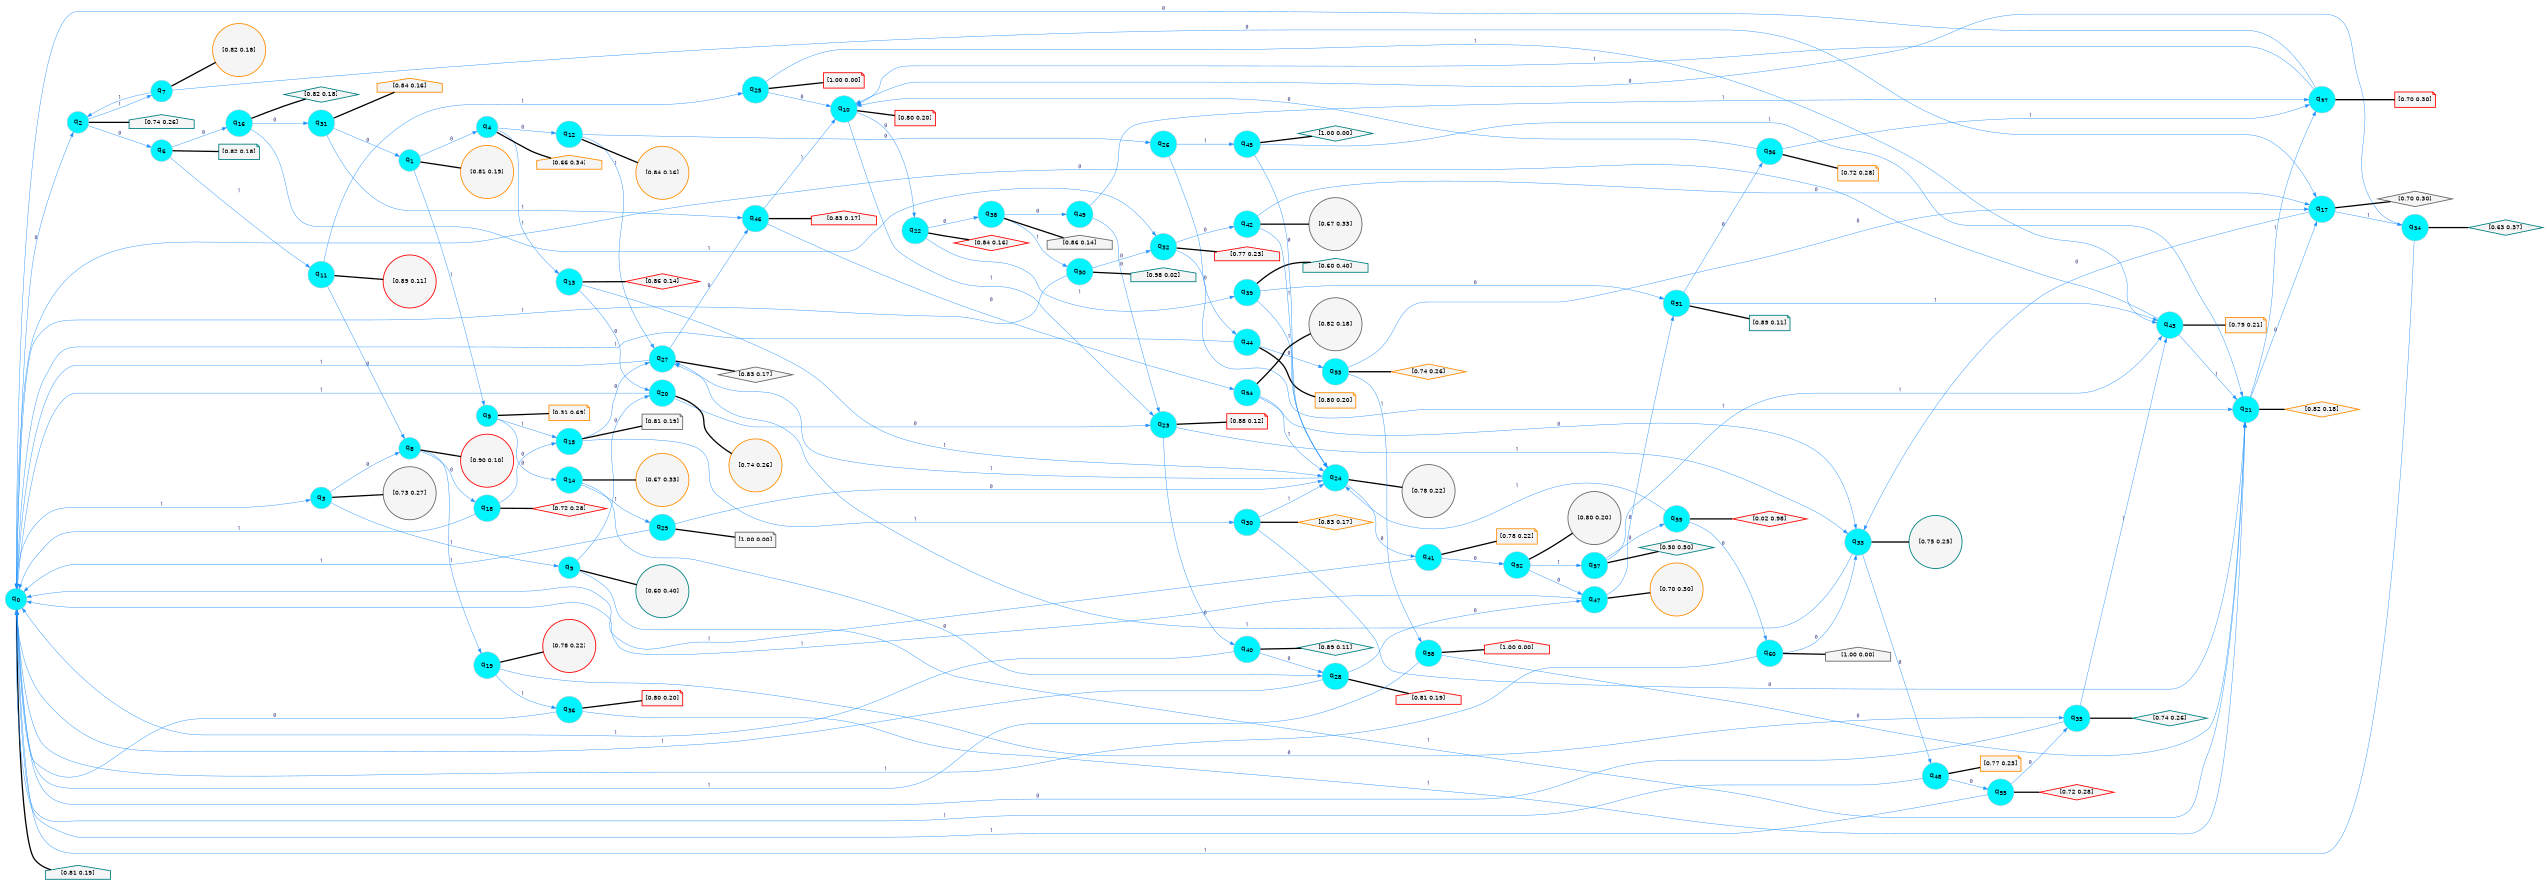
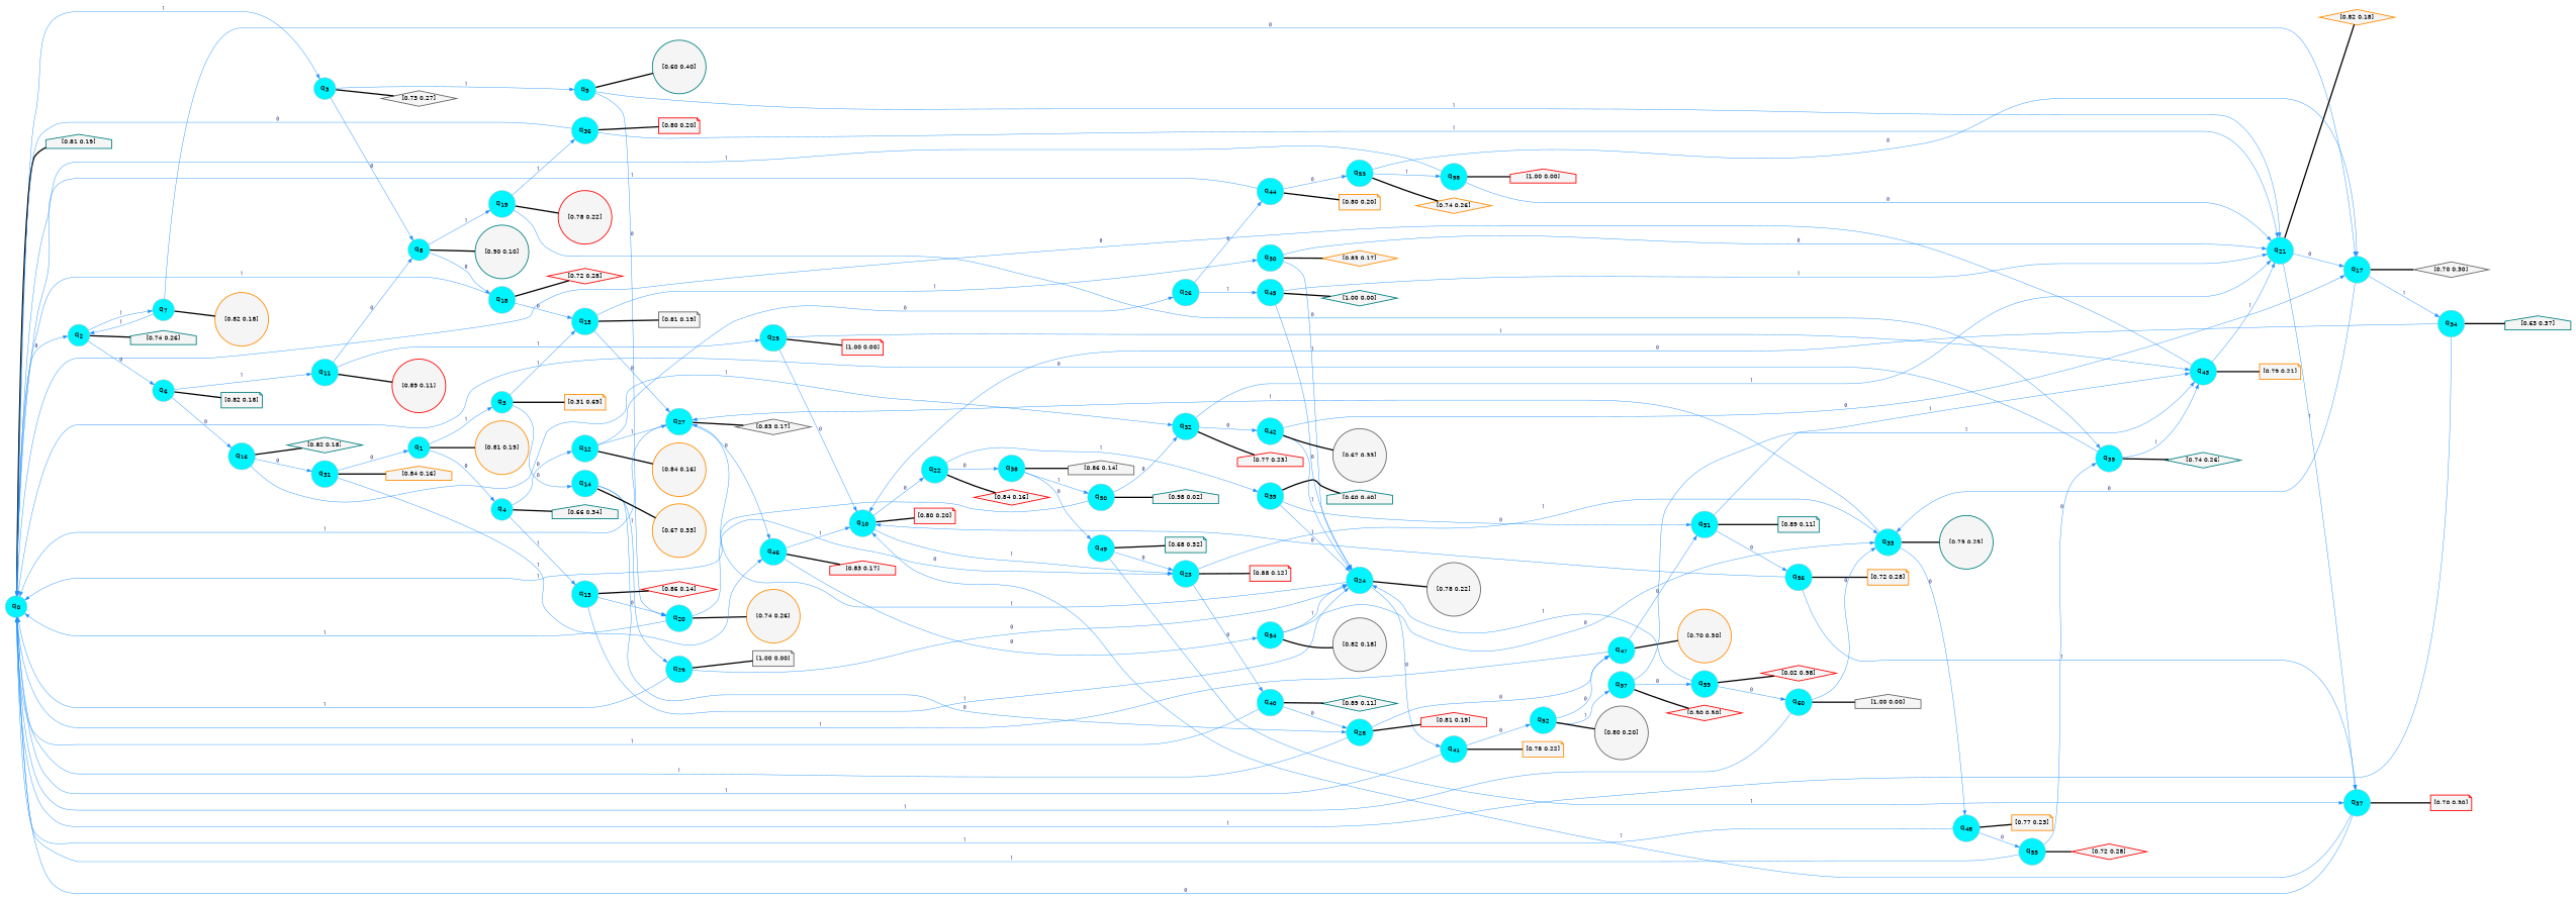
  digraph {
    rankdir=LR
    node [color=gray fillcolor=turquoise1 fontcolor=black fontname=Helvetica fontsize=16 fontweight=bold shape=circle style=filled]
    edge [arrowsize=1 color=dodgerblue1 fontcolor=midnightblue fontname=courier fontweight=bold penwidth=1 style=solid weight=20]
    n1 [label=<q<SUB>0</SUB>>]
    n2 [label=<q<SUB>2</SUB>>]
    n3 [label=<q<SUB>3</SUB>>]
    n4 [color=teal fillcolor=whitesmoke fontsize=14 label="[0.81 0.19]" penwidth=2 shape=house]
    n5 [label=<q<SUB>6</SUB>>]
    n6 [label=<q<SUB>7</SUB>>]
    n7 [color=teal fillcolor=whitesmoke fontsize=14 label="[0.74 0.26]" penwidth=2 shape=house]
    n8 [label=<q<SUB>8</SUB>>]
    n9 [label=<q<SUB>9</SUB>>]
-   n10 [color=gray40 fillcolor=whitesmoke fontsize=14 label="[0.73 0.27]" penwidth=2]
+   n10 [color=gray40 fillcolor=whitesmoke fontsize=14 label="[0.73 0.27]" penwidth=2 shape=diamond]
    n11 [label=<q<SUB>1</SUB>>]
    n12 [label=<q<SUB>4</SUB>>]
    n13 [label=<q<SUB>5</SUB>>]
    n14 [color=darkorange fillcolor=whitesmoke fontsize=14 label="[0.81 0.19]" penwidth=2]
    n15 [label=<q<SUB>12</SUB>>]
    n16 [label=<q<SUB>13</SUB>>]
-   n17 [color=darkorange fillcolor=whitesmoke fontsize=14 label="[0.66 0.34]" penwidth=2 shape=house]
+   n17 [color=teal fillcolor=whitesmoke fontsize=14 label="[0.66 0.34]" penwidth=2 shape=house]
    n18 [label=<q<SUB>14</SUB>>]
    n19 [label=<q<SUB>15</SUB>>]
    n20 [color=darkorange fillcolor=whitesmoke fontsize=14 label="[0.31 0.69]" penwidth=2 shape=note]
    n21 [label=<q<SUB>11</SUB>>]
    n22 [label=<q<SUB>16</SUB>>]
    n23 [color=teal fillcolor=whitesmoke fontsize=14 label="[0.82 0.18]" penwidth=2 shape=note]
    n24 [label=<q<SUB>17</SUB>>]
    n25 [color=darkorange fillcolor=whitesmoke fontsize=14 label="[0.82 0.18]" penwidth=2]
    n26 [label=<q<SUB>18</SUB>>]
    n27 [label=<q<SUB>19</SUB>>]
-   n28 [color=red fillcolor=whitesmoke fontsize=14 label="[0.90 0.10]" penwidth=2]
+   n28 [color=teal fillcolor=whitesmoke fontsize=14 label="[0.90 0.10]" penwidth=2]
    n29 [label=<q<SUB>20</SUB>>]
    n30 [label=<q<SUB>21</SUB>>]
    n31 [color=teal fillcolor=whitesmoke fontsize=14 label="[0.60 0.40]" penwidth=2]
    n32 [label=<q<SUB>26</SUB>>]
    n33 [label=<q<SUB>27</SUB>>]
    n34 [color=darkorange fillcolor=whitesmoke fontsize=14 label="[0.84 0.16]" penwidth=2]
    n35 [label=<q<SUB>24</SUB>>]
    n36 [color=red fillcolor=whitesmoke fontsize=14 label="[0.86 0.14]" penwidth=2 shape=diamond]
    n37 [label=<q<SUB>28</SUB>>]
    n38 [label=<q<SUB>29</SUB>>]
    n39 [color=darkorange fillcolor=whitesmoke fontsize=14 label="[0.67 0.33]" penwidth=2]
    n40 [label=<q<SUB>30</SUB>>]
    n41 [color=gray40 fillcolor=whitesmoke fontsize=14 label="[0.81 0.19]" penwidth=2 shape=note]
    n42 [label=<q<SUB>25</SUB>>]
    n43 [color=red fillcolor=whitesmoke fontsize=14 label="[0.89 0.11]" penwidth=2]
    n44 [label=<q<SUB>31</SUB>>]
    n45 [label=<q<SUB>32</SUB>>]
    n46 [color=teal fillcolor=whitesmoke fontsize=14 label="[0.82 0.18]" penwidth=2 shape=diamond]
    n47 [label=<q<SUB>33</SUB>>]
    n48 [label=<q<SUB>34</SUB>>]
    n49 [color=gray40 fillcolor=whitesmoke fontsize=14 label="[0.70 0.30]" penwidth=2 shape=diamond]
    n50 [color=red fillcolor=whitesmoke fontsize=14 label="[0.72 0.28]" penwidth=2 shape=diamond]
    n51 [label=<q<SUB>35</SUB>>]
    n52 [label=<q<SUB>36</SUB>>]
    n53 [color=red fillcolor=whitesmoke fontsize=14 label="[0.78 0.22]" penwidth=2]
    n54 [label=<q<SUB>23</SUB>>]
    n55 [color=darkorange fillcolor=whitesmoke fontsize=14 label="[0.74 0.26]" penwidth=2]
    n56 [label=<q<SUB>37</SUB>>]
    n57 [color=darkorange fillcolor=whitesmoke fontsize=14 label="[0.82 0.18]" penwidth=2 shape=diamond]
    n58 [label=<q<SUB>10</SUB>>]
    n59 [label=<q<SUB>22</SUB>>]
    n60 [color=red fillcolor=whitesmoke fontsize=14 label="[0.80 0.20]" penwidth=2 shape=note]
    n61 [label=<q<SUB>38</SUB>>]
    n62 [label=<q<SUB>39</SUB>>]
    n63 [color=red fillcolor=whitesmoke fontsize=14 label="[0.84 0.16]" penwidth=2 shape=diamond]
    n64 [label=<q<SUB>40</SUB>>]
    n65 [color=red fillcolor=whitesmoke fontsize=14 label="[0.88 0.12]" penwidth=2 shape=note]
    n66 [label=<q<SUB>43</SUB>>]
    n67 [color=red fillcolor=whitesmoke fontsize=14 label="[1.00 0.00]" penwidth=2 shape=note]
    n68 [label=<q<SUB>44</SUB>>]
    n69 [label=<q<SUB>45</SUB>>]
    n70 [label=<q<SUB>46</SUB>>]
    n71 [color=gray40 fillcolor=whitesmoke fontsize=14 label="[0.83 0.17]" penwidth=2 shape=diamond]
    n72 [label=<q<SUB>41</SUB>>]
    n73 [color=gray40 fillcolor=whitesmoke fontsize=14 label="[0.78 0.22]" penwidth=2]
    n74 [label=<q<SUB>47</SUB>>]
    n75 [color=red fillcolor=whitesmoke fontsize=14 label="[0.81 0.19]" penwidth=2 shape=house]
    n76 [color=gray40 fillcolor=whitesmoke fontsize=14 label="[1.00 0.00]" penwidth=2 shape=note]
    n77 [color=darkorange fillcolor=whitesmoke fontsize=14 label="[0.83 0.17]" penwidth=2 shape=diamond]
    n78 [color=darkorange fillcolor=whitesmoke fontsize=14 label="[0.84 0.16]" penwidth=2 shape=house]
    n79 [label=<q<SUB>42</SUB>>]
    n80 [color=red fillcolor=whitesmoke fontsize=14 label="[0.77 0.23]" penwidth=2 shape=house]
    n81 [label=<q<SUB>48</SUB>>]
    n82 [color=teal fillcolor=whitesmoke fontsize=14 label="[0.75 0.25]" penwidth=2]
-   n83 [color=teal fillcolor=whitesmoke fontsize=14 label="[0.63 0.37]" penwidth=2 shape=diamond]
+   n83 [color=teal fillcolor=whitesmoke fontsize=14 label="[0.63 0.37]" penwidth=2 shape=house]
    n84 [color=teal fillcolor=whitesmoke fontsize=14 label="[0.74 0.26]" penwidth=2 shape=diamond]
    n85 [color=red fillcolor=whitesmoke fontsize=14 label="[0.80 0.20]" penwidth=2 shape=note]
    n86 [color=red fillcolor=whitesmoke fontsize=14 label="[0.70 0.30]" penwidth=2 shape=note]
    n87 [label=<q<SUB>49</SUB>>]
    n88 [label=<q<SUB>50</SUB>>]
    n89 [color=gray40 fillcolor=whitesmoke fontsize=14 label="[0.86 0.14]" penwidth=2 shape=house]
    n90 [label=<q<SUB>51</SUB>>]
    n91 [color=teal fillcolor=whitesmoke fontsize=14 label="[0.60 0.40]" penwidth=2 shape=house]
    n92 [color=teal fillcolor=whitesmoke fontsize=14 label="[0.89 0.11]" penwidth=2 shape=diamond]
    n93 [label=<q<SUB>52</SUB>>]
    n94 [color=darkorange fillcolor=whitesmoke fontsize=14 label="[0.78 0.22]" penwidth=2 shape=note]
    n95 [color=darkorange fillcolor=whitesmoke fontsize=14 label="[0.79 0.21]" penwidth=2 shape=note]
    n96 [label=<q<SUB>53</SUB>>]
    n97 [color=darkorange fillcolor=whitesmoke fontsize=14 label="[0.80 0.20]" penwidth=2 shape=note]
    n98 [color=teal fillcolor=whitesmoke fontsize=14 label="[1.00 0.00]" penwidth=2 shape=diamond]
    n99 [label=<q<SUB>54</SUB>>]
    n100 [color=red fillcolor=whitesmoke fontsize=14 label="[0.83 0.17]" penwidth=2 shape=house]
    n101 [color=darkorange fillcolor=whitesmoke fontsize=14 label="[0.70 0.30]" penwidth=2]
    n102 [color=gray40 fillcolor=whitesmoke fontsize=14 label="[0.67 0.33]" penwidth=2]
    n103 [label=<q<SUB>55</SUB>>]
    n104 [color=darkorange fillcolor=whitesmoke fontsize=14 label="[0.77 0.23]" penwidth=2 shape=note]
+   n105 [color=teal fillcolor=whitesmoke fontsize=14 label="[0.68 0.32]" penwidth=2 shape=note]
    n106 [color=teal fillcolor=whitesmoke fontsize=14 label="[0.98 0.02]" penwidth=2 shape=house]
    n107 [label=<q<SUB>56</SUB>>]
    n108 [color=teal fillcolor=whitesmoke fontsize=14 label="[0.89 0.11]" penwidth=2 shape=note]
    n109 [label=<q<SUB>57</SUB>>]
    n110 [color=gray40 fillcolor=whitesmoke fontsize=14 label="[0.80 0.20]" penwidth=2]
    n111 [label=<q<SUB>58</SUB>>]
    n112 [color=darkorange fillcolor=whitesmoke fontsize=14 label="[0.74 0.26]" penwidth=2 shape=diamond]
    n113 [color=gray40 fillcolor=whitesmoke fontsize=14 label="[0.82 0.18]" penwidth=2]
    n114 [color=red fillcolor=whitesmoke fontsize=14 label="[0.72 0.28]" penwidth=2 shape=diamond]
    n115 [color=darkorange fillcolor=whitesmoke fontsize=14 label="[0.72 0.28]" penwidth=2 shape=note]
    n116 [label=<q<SUB>59</SUB>>]
-   n117 [color=teal fillcolor=whitesmoke fontsize=14 label="[0.50 0.50]" penwidth=2 shape=diamond]
+   n117 [color=red fillcolor=whitesmoke fontsize=14 label="[0.50 0.50]" penwidth=2 shape=diamond]
    n118 [color=red fillcolor=whitesmoke fontsize=14 label="[1.00 0.00]" penwidth=2 shape=house]
    n119 [label=<q<SUB>60</SUB>>]
    n120 [color=red fillcolor=whitesmoke fontsize=14 label="[0.02 0.98]" penwidth=2 shape=diamond]
    n121 [color=gray40 fillcolor=whitesmoke fontsize=14 label="[1.00 0.00]" penwidth=2 shape=house]
    n1 -> n2 [label=0]
    n1 -> n3 [label=1]
    n1 -> n4 [arrowhead=none color=black penwidth=3]
    n2 -> n5 [label=0]
    n2 -> n6 [label=1]
    n2 -> n7 [arrowhead=none color=black penwidth=3]
    n3 -> n8 [label=0]
    n3 -> n9 [label=1]
    n3 -> n10 [arrowhead=none color=black penwidth=3]
    n5 -> n21 [label=1]
    n5 -> n22 [label=0]
    n5 -> n23 [arrowhead=none color=black penwidth=3]
    n6 -> n2 [label=1]
    n6 -> n24 [label=0]
    n6 -> n25 [arrowhead=none color=black penwidth=3]
    n8 -> n26 [label=0]
    n8 -> n27 [label=1]
    n8 -> n28 [arrowhead=none color=black penwidth=3]
    n9 -> n29 [label=0]
    n9 -> n30 [label=1]
    n9 -> n31 [arrowhead=none color=black penwidth=3]
    n11 -> n12 [label=0]
    n11 -> n13 [label=1]
    n11 -> n14 [arrowhead=none color=black penwidth=3]
    n12 -> n15 [label=0]
    n12 -> n16 [label=1]
    n12 -> n17 [arrowhead=none color=black penwidth=3]
    n13 -> n18 [label=0]
    n13 -> n19 [label=1]
    n13 -> n20 [arrowhead=none color=black penwidth=3]
    n15 -> n32 [label=0]
    n15 -> n33 [label=1]
    n15 -> n34 [arrowhead=none color=black penwidth=3]
    n16 -> n29 [label=0]
    n16 -> n35 [label=1]
    n16 -> n36 [arrowhead=none color=black penwidth=3]
    n18 -> n37 [label=0]
    n18 -> n38 [label=1]
    n18 -> n39 [arrowhead=none color=black penwidth=3]
    n19 -> n33 [label=0]
    n19 -> n40 [label=1]
    n19 -> n41 [arrowhead=none color=black penwidth=3]
    n21 -> n8 [label=0]
    n21 -> n42 [label=1]
    n21 -> n43 [arrowhead=none color=black penwidth=3]
    n22 -> n44 [label=0]
    n22 -> n45 [label=1]
    n22 -> n46 [arrowhead=none color=black penwidth=3]
    n24 -> n47 [label=0]
    n24 -> n48 [label=1]
    n24 -> n49 [arrowhead=none color=black penwidth=3]
    n26 -> n1 [label=1]
    n26 -> n19 [label=0]
    n26 -> n50 [arrowhead=none color=black penwidth=3]
    n27 -> n51 [label=0]
    n27 -> n52 [label=1]
    n27 -> n53 [arrowhead=none color=black penwidth=3]
    n29 -> n1 [label=1]
    n29 -> n54 [label=0]
    n29 -> n55 [arrowhead=none color=black penwidth=3]
    n30 -> n24 [label=0]
    n30 -> n56 [label=1]
    n30 -> n57 [arrowhead=none color=black penwidth=3]
    n32 -> n68 [label=0]
    n32 -> n69 [label=1]
    n33 -> n1 [label=1]
    n33 -> n70 [label=0]
    n33 -> n71 [arrowhead=none color=black penwidth=3]
    n35 -> n33 [label=1]
    n35 -> n72 [label=0]
    n35 -> n73 [arrowhead=none color=black penwidth=3]
    n37 -> n1 [label=1]
    n37 -> n74 [label=0]
    n37 -> n75 [arrowhead=none color=black penwidth=3]
    n38 -> n1 [label=1]
    n38 -> n35 [label=0]
    n38 -> n76 [arrowhead=none color=black penwidth=3]
    n40 -> n30 [label=0]
    n40 -> n35 [label=1]
    n40 -> n77 [arrowhead=none color=black penwidth=3]
    n42 -> n58 [label=0]
    n42 -> n66 [label=1]
    n42 -> n67 [arrowhead=none color=black penwidth=3]
    n44 -> n11 [label=0]
    n44 -> n70 [label=1]
    n44 -> n78 [arrowhead=none color=black penwidth=3]
    n45 -> n30 [label=1]
    n45 -> n79 [label=0]
    n45 -> n80 [arrowhead=none color=black penwidth=3]
    n47 -> n33 [label=1]
    n47 -> n81 [label=0]
    n47 -> n82 [arrowhead=none color=black penwidth=3]
    n48 -> n1 [label=1]
    n48 -> n58 [label=0]
    n48 -> n83 [arrowhead=none color=black penwidth=3]
    n51 -> n1 [label=0]
    n51 -> n66 [label=1]
    n51 -> n84 [arrowhead=none color=black penwidth=3]
    n52 -> n1 [label=0]
    n52 -> n30 [label=1]
    n52 -> n85 [arrowhead=none color=black penwidth=3]
    n54 -> n47 [label=1]
    n54 -> n64 [label=0]
    n54 -> n65 [arrowhead=none color=black penwidth=3]
    n56 -> n1 [label=0]
    n56 -> n58 [label=1]
    n56 -> n86 [arrowhead=none color=black penwidth=3]
    n58 -> n54 [label=1]
    n58 -> n59 [label=0]
    n58 -> n60 [arrowhead=none color=black penwidth=3]
    n59 -> n61 [label=0]
    n59 -> n62 [label=1]
    n59 -> n63 [arrowhead=none color=black penwidth=3]
    n61 -> n87 [label=0]
    n61 -> n88 [label=1]
    n61 -> n89 [arrowhead=none color=black penwidth=3]
    n62 -> n35 [label=1]
    n62 -> n90 [label=0]
    n62 -> n91 [arrowhead=none color=black penwidth=3]
    n64 -> n1 [label=1]
    n64 -> n37 [label=0]
    n64 -> n92 [arrowhead=none color=black penwidth=3]
    n66 -> n1 [label=0]
    n66 -> n30 [label=1]
    n66 -> n95 [arrowhead=none color=black penwidth=3]
    n68 -> n1 [label=1]
    n68 -> n96 [label=0]
    n68 -> n97 [arrowhead=none color=black penwidth=3]
    n69 -> n30 [label=1]
    n69 -> n35 [label=0]
    n69 -> n98 [arrowhead=none color=black penwidth=3]
    n70 -> n58 [label=1]
    n70 -> n99 [label=0]
    n70 -> n100 [arrowhead=none color=black penwidth=3]
    n72 -> n1 [label=1]
    n72 -> n93 [label=0]
    n72 -> n94 [arrowhead=none color=black penwidth=3]
    n74 -> n1 [label=1]
    n74 -> n90 [label=0]
    n74 -> n101 [arrowhead=none color=black penwidth=3]
    n79 -> n24 [label=0]
    n79 -> n35 [label=1]
    n79 -> n102 [arrowhead=none color=black penwidth=3]
    n81 -> n1 [label=1]
    n81 -> n103 [label=0]
    n81 -> n104 [arrowhead=none color=black penwidth=3]
    n87 -> n54 [label=0]
    n87 -> n56 [label=1]
+   n87 -> n105 [arrowhead=none color=black penwidth=3]
    n88 -> n1 [label=1]
    n88 -> n45 [label=0]
    n88 -> n106 [arrowhead=none color=black penwidth=3]
    n90 -> n66 [label=1]
    n90 -> n107 [label=0]
    n90 -> n108 [arrowhead=none color=black penwidth=3]
    n93 -> n74 [label=0]
    n93 -> n109 [label=1]
    n93 -> n110 [arrowhead=none color=black penwidth=3]
    n96 -> n24 [label=0]
    n96 -> n111 [label=1]
    n96 -> n112 [arrowhead=none color=black penwidth=3]
    n99 -> n35 [label=1]
    n99 -> n47 [label=0]
    n99 -> n113 [arrowhead=none color=black penwidth=3]
    n103 -> n1 [label=1]
    n103 -> n51 [label=0]
    n103 -> n114 [arrowhead=none color=black penwidth=3]
    n107 -> n56 [label=1]
    n107 -> n58 [label=0]
    n107 -> n115 [arrowhead=none color=black penwidth=3]
    n109 -> n66 [label=1]
    n109 -> n116 [label=0]
    n109 -> n117 [arrowhead=none color=black penwidth=3]
    n111 -> n1 [label=1]
    n111 -> n30 [label=0]
    n111 -> n118 [arrowhead=none color=black penwidth=3]
    n116 -> n35 [label=1]
    n116 -> n119 [label=0]
    n116 -> n120 [arrowhead=none color=black penwidth=3]
    n119 -> n1 [label=1]
    n119 -> n47 [label=0]
    n119 -> n121 [arrowhead=none color=black penwidth=3]
  }
